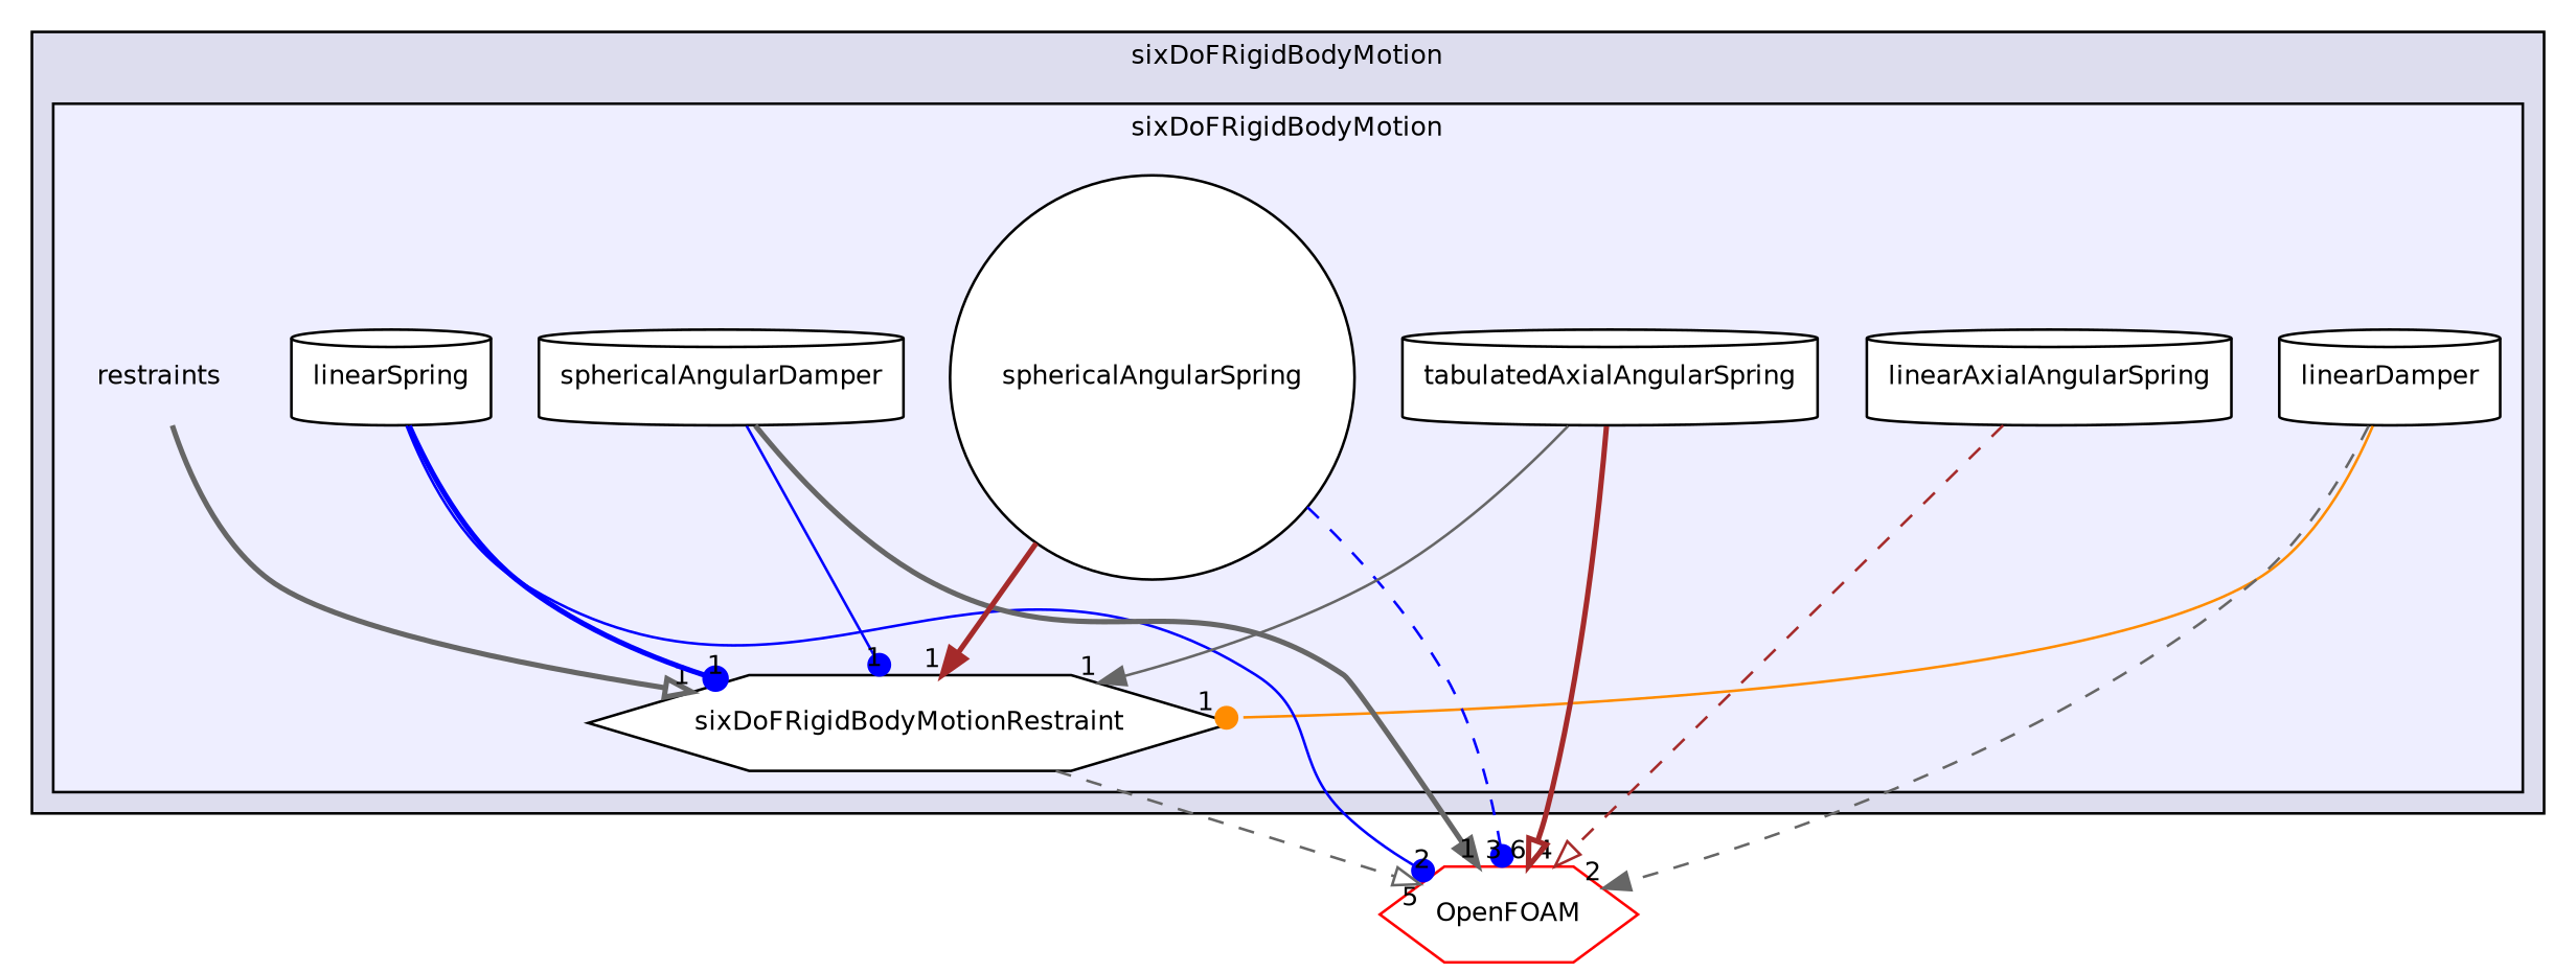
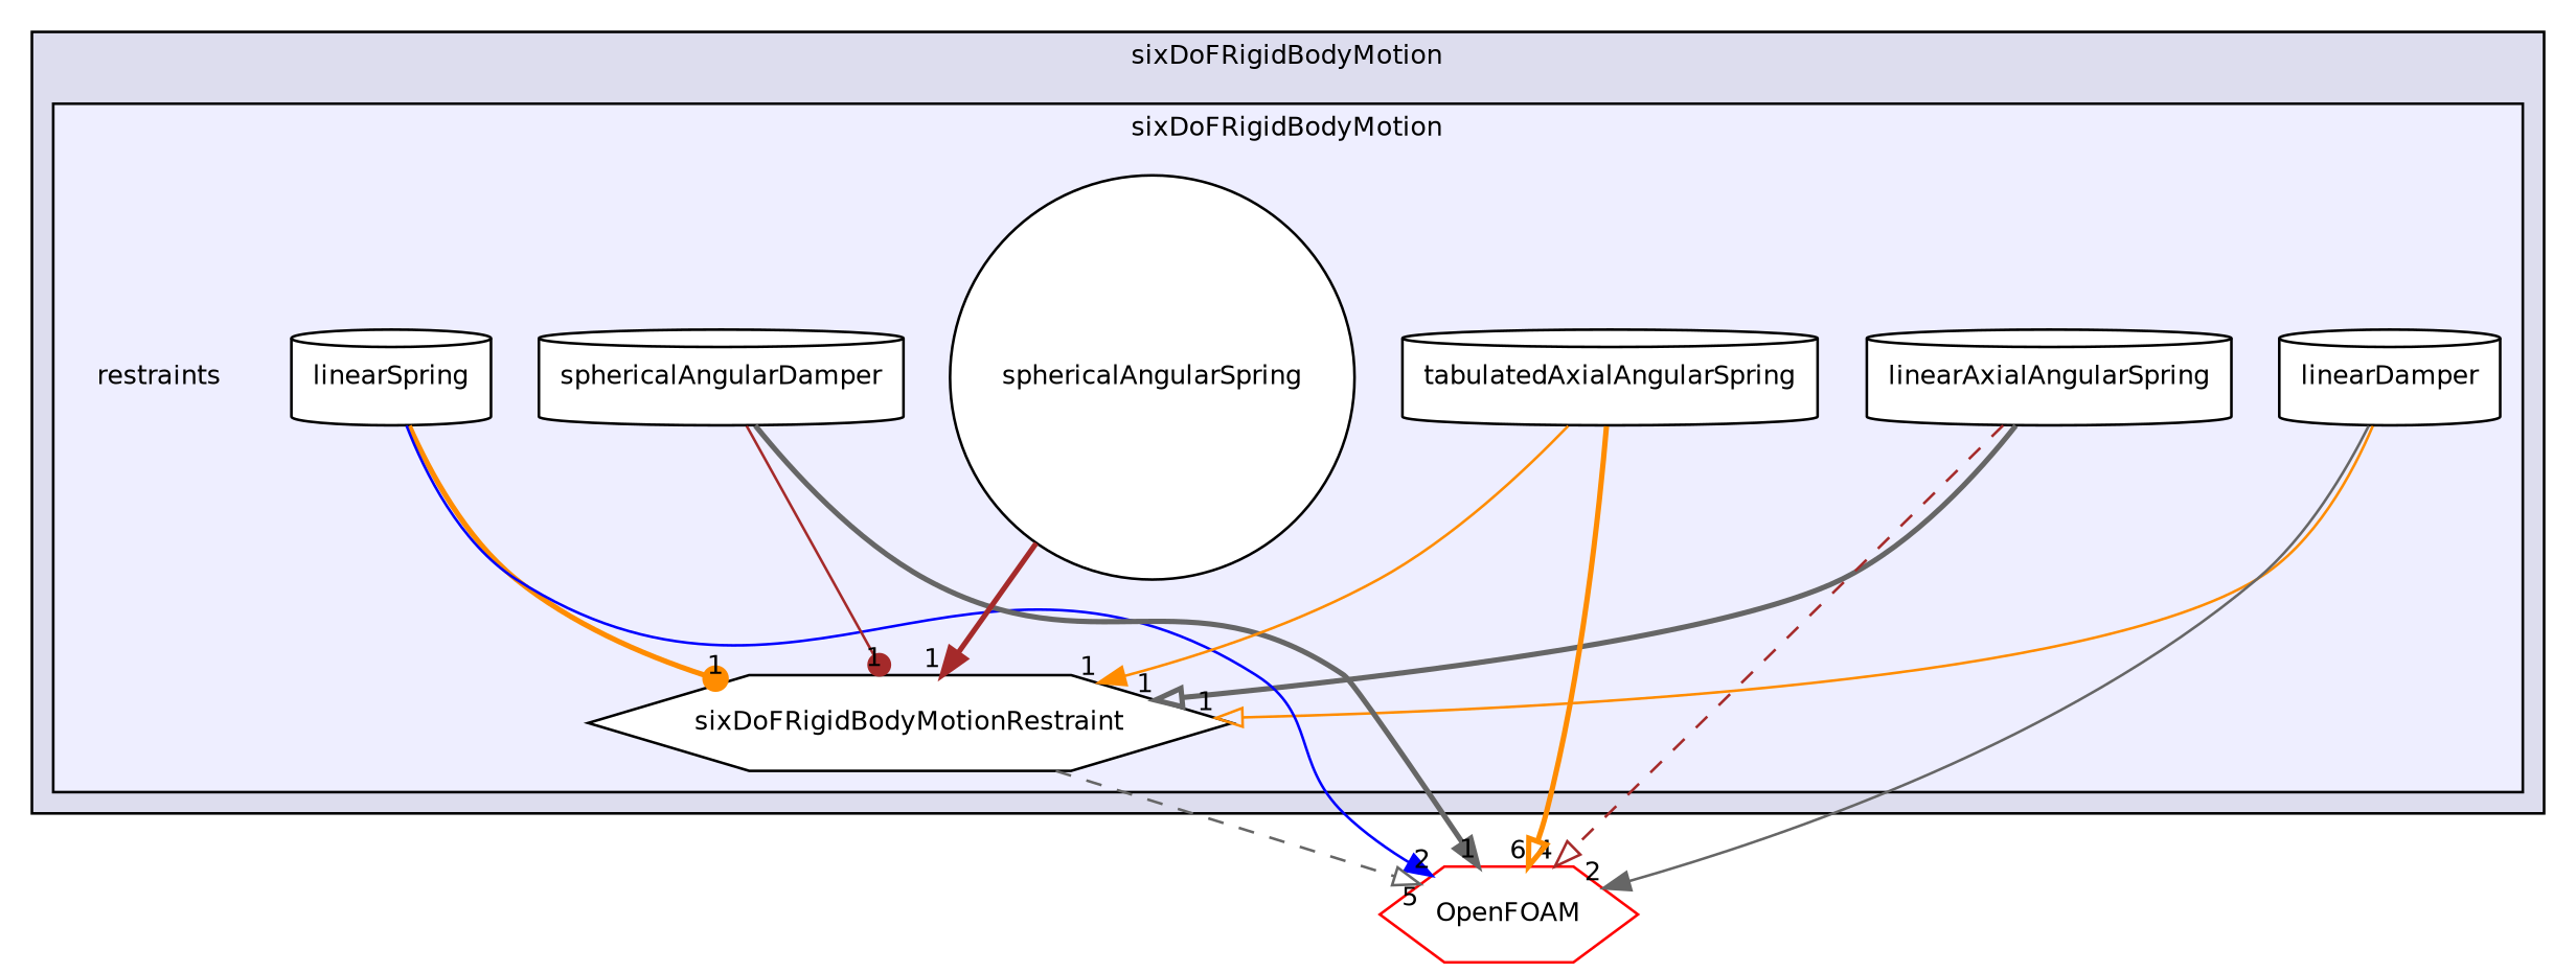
  digraph {
    compound=true
    node [fontname=Helvetica fontsize=10 shape=cylinder color=black fillcolor=white style=filled]
    edge [arrowhead=onormal color=gray40 headlabel=1 labeldistance=1.5 labelfontname=Helvetica labelfontsize=10 style=bold]
    n1 [label=restraints shape=plaintext color="" fillcolor="" style=""]
    n2 [label=linearAxialAngularSpring]
    n3 [label=linearDamper]
    n4 [label=linearSpring]
    n5 [label=sixDoFRigidBodyMotionRestraint shape=hexagon]
    n6 [label=sphericalAngularDamper]
    n7 [label=sphericalAngularSpring shape=circle]
    n8 [label=tabulatedAxialAngularSpring]
    n9 [color=red label=OpenFOAM shape=hexagon fillcolor="" style=""]
    subgraph cluster_1 {
      bgcolor="#ddddee"
      fontname=Helvetica
      fontsize=10
      label=sixDoFRigidBodyMotion
      pencolor=black
      subgraph cluster_2 {
        bgcolor="#eeeeff"
        fontname=Helvetica
        fontsize=10
        label=sixDoFRigidBodyMotion
        pencolor=black
        n1
        n2
        n3
        n4
        n5
        n6
        n7
        n8
      }
    }
-   n1 -> n5
+   n2 -> n5
    n2 -> n9 [color=brown headlabel=4 style=dashed]
-   n3 -> n5 [arrowhead=dot color=darkorange style=solid]
-   n3 -> n9 [arrowhead=normal headlabel=2 style=dashed]
-   n4 -> n5 [arrowhead=dot color=blue]
-   n4 -> n9 [arrowhead=dot color=blue headlabel=2 style=solid]
+   n3 -> n5 [color=darkorange style=solid]
+   n3 -> n9 [arrowhead=normal headlabel=2 style=solid]
+   n4 -> n5 [arrowhead=dot color=darkorange]
+   n4 -> n9 [arrowhead=normal color=blue headlabel=2 style=solid]
    n5 -> n9 [headlabel=5 style=dashed]
-   n6 -> n5 [arrowhead=dot color=blue style=solid]
+   n6 -> n5 [arrowhead=dot color=brown style=solid]
    n6 -> n9 [arrowhead=normal]
    n7 -> n5 [arrowhead=normal color=brown]
-   n7 -> n9 [arrowhead=dot color=blue headlabel=3 style=dashed]
-   n8 -> n5 [arrowhead=normal style=solid]
-   n8 -> n9 [color=brown headlabel=6]
+   n8 -> n5 [arrowhead=normal color=darkorange style=solid]
+   n8 -> n9 [color=darkorange headlabel=6]
  }
